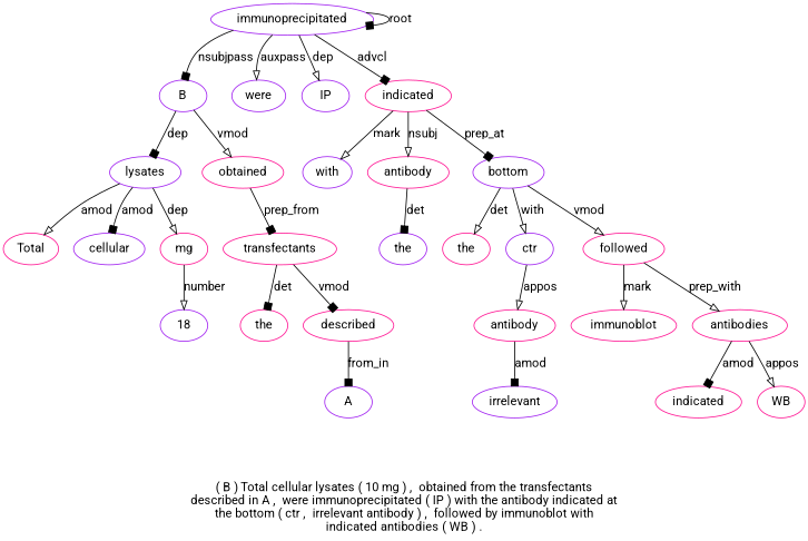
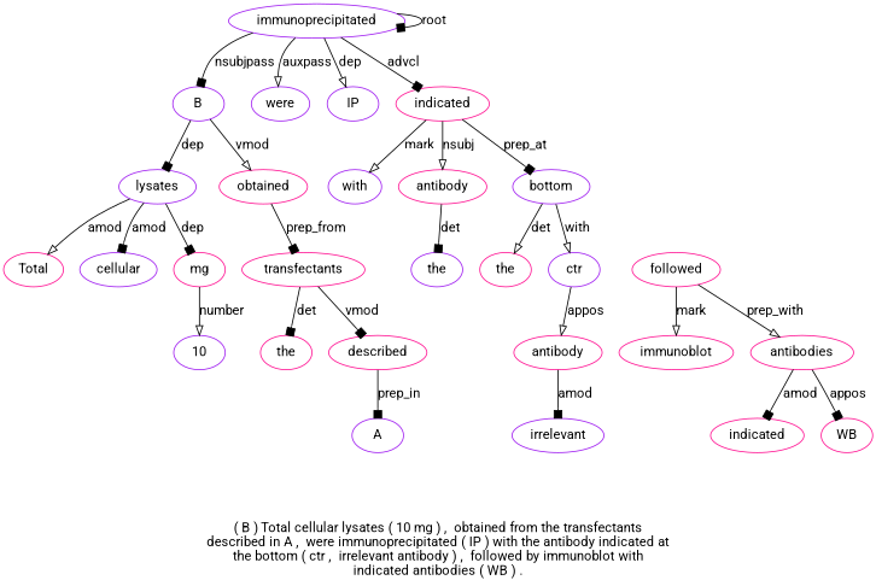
  digraph {
    fontname=Roboto
    label="( B ) Total cellular lysates ( 10 mg ) ,  obtained from the transfectants\ndescribed in A ,  were immunoprecipitated ( IP ) with the antibody indicated at\nthe bottom ( ctr ,  irrelevant antibody ) ,  followed by immunoblot with\nindicated antibodies ( WB ) ."
    node [color=deeppink fillcolor=white fontname=Roboto style=filled]
    edge [arrowhead=box fontname=Roboto]
    n1 [color=purple label=immunoprecipitated]
    n2 [color=purple label=B]
    n3 [color=purple label=were]
    n4 [color=purple label=IP]
    n5 [label=indicated]
    n6 [color=purple label=lysates]
    n7 [label=obtained]
    n8 [color=purple label=with]
    n9 [label=antibody]
    n10 [color=purple label=bottom]
    n11 [label=Total]
    n12 [color=purple label=cellular]
    n13 [label=mg]
    n14 [label=transfectants]
-   n15 [color=purple label=18]
+   n15 [color=purple label=10]
    n16 [label=the]
    n17 [label=described]
    n18 [color=purple label=A]
    n19 [color=purple label=the]
    n20 [label=the]
    n21 [color=purple label=ctr]
    n22 [label=followed]
    n23 [label=antibody]
    n24 [label=immunoblot]
    n25 [label=antibodies]
    n26 [color=purple label=irrelevant]
    n27 [label=indicated]
    n28 [label=WB]
    n1 -> n1 [label=root]
    n1 -> n2 [label=nsubjpass]
    n1 -> n3 [arrowhead=onormal label=auxpass]
    n1 -> n4 [arrowhead=onormal label=dep]
    n1 -> n5 [label=advcl]
    n2 -> n6 [label=dep]
    n2 -> n7 [arrowhead=onormal label=vmod]
    n5 -> n8 [arrowhead=onormal label=mark]
    n5 -> n9 [arrowhead=onormal label=nsubj]
    n5 -> n10 [label=prep_at]
    n6 -> n11 [arrowhead=onormal label=amod]
    n6 -> n12 [label=amod]
-   n6 -> n13 [arrowhead=onormal label=dep]
+   n6 -> n13 [label=dep]
    n7 -> n14 [label=prep_from]
    n9 -> n19 [label=det]
    n10 -> n20 [arrowhead=onormal label=det]
    n10 -> n21 [arrowhead=onormal label=with]
-   n10 -> n22 [arrowhead=onormal label=vmod]
    n13 -> n15 [arrowhead=onormal label=number]
    n14 -> n16 [label=det]
    n14 -> n17 [label=vmod]
-   n17 -> n18 [label=from_in]
+   n17 -> n18 [label=prep_in]
    n21 -> n23 [arrowhead=onormal label=appos]
    n22 -> n24 [arrowhead=onormal label=mark]
    n22 -> n25 [arrowhead=onormal label=prep_with]
    n23 -> n26 [label=amod]
    n25 -> n27 [label=amod]
-   n25 -> n28 [arrowhead=onormal label=appos]
+   n25 -> n28 [label=appos]
  }
